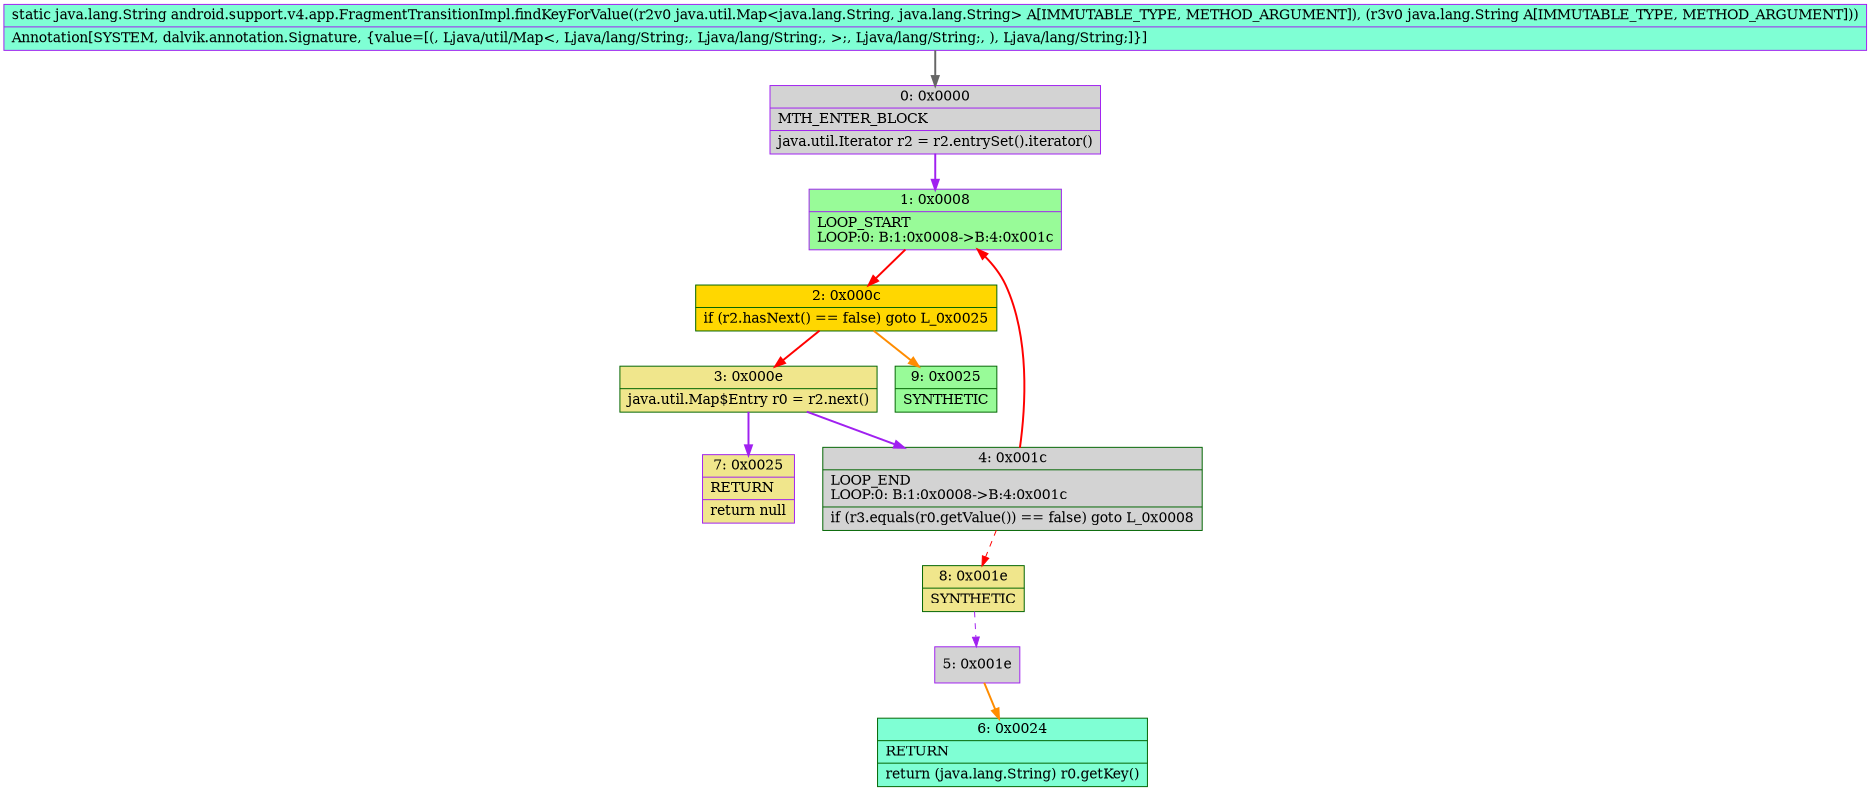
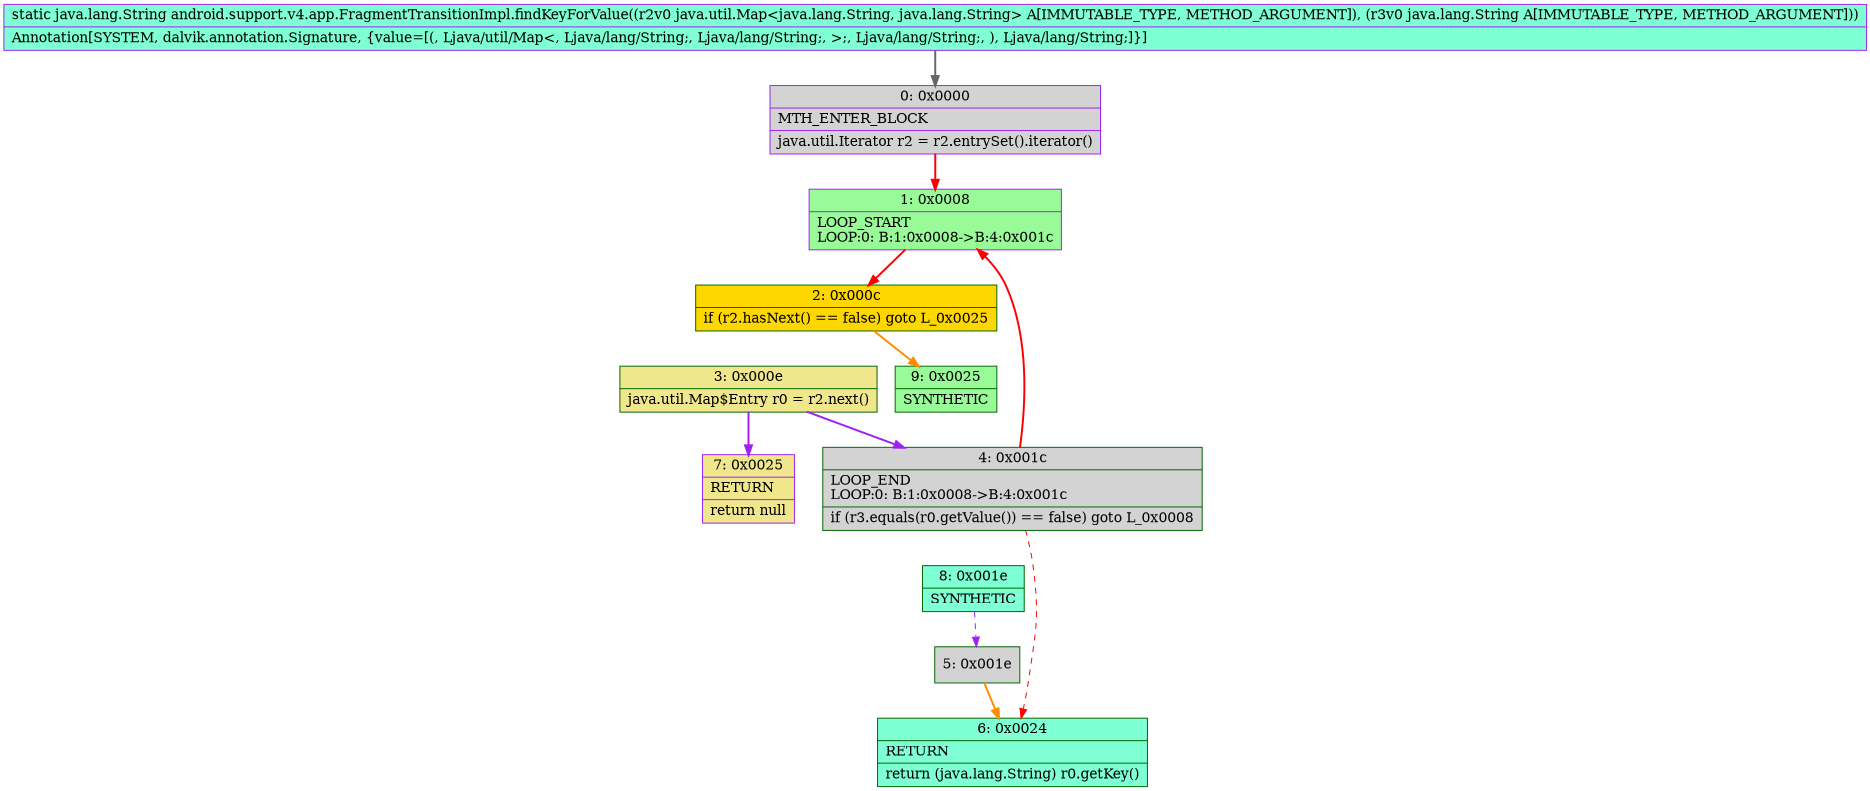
  digraph {
    node [color=darkgreen fillcolor=lightgrey shape=record style=filled]
    edge [color=purple style=bold]
    n1 [color=purple label="{0\:\ 0x0000|MTH_ENTER_BLOCK\l|java.util.Iterator r2 = r2.entrySet().iterator()\l}"]
    n2 [color=purple fillcolor=palegreen label="{1\:\ 0x0008|LOOP_START\lLOOP:0: B:1:0x0008\-\>B:4:0x001c\l}"]
    n3 [fillcolor=gold label="{2\:\ 0x000c|if (r2.hasNext() == false) goto L_0x0025\l}"]
    n4 [fillcolor=khaki label="{3\:\ 0x000e|java.util.Map$Entry r0 = r2.next()\l}"]
    n5 [fillcolor=palegreen label="{9\:\ 0x0025|SYNTHETIC\l}"]
    n6 [label="{4\:\ 0x001c|LOOP_END\lLOOP:0: B:1:0x0008\-\>B:4:0x001c\l|if (r3.equals(r0.getValue()) == false) goto L_0x0008\l}"]
    n7 [color=purple fillcolor=khaki label="{7\:\ 0x0025|RETURN\l|return null\l}"]
-   n8 [fillcolor=khaki label="{8\:\ 0x001e|SYNTHETIC\l}"]
-   n9 [color=purple label="{5\:\ 0x001e}"]
+   n8 [fillcolor=aquamarine label="{8\:\ 0x001e|SYNTHETIC\l}"]
+   n9 [label="{5\:\ 0x001e}"]
    n10 [fillcolor=aquamarine label="{6\:\ 0x0024|RETURN\l|return (java.lang.String) r0.getKey()\l}"]
    n11 [color=purple fillcolor=aquamarine label="{static java.lang.String android.support.v4.app.FragmentTransitionImpl.findKeyForValue((r2v0 java.util.Map\<java.lang.String, java.lang.String\> A[IMMUTABLE_TYPE, METHOD_ARGUMENT]), (r3v0 java.lang.String A[IMMUTABLE_TYPE, METHOD_ARGUMENT]))  | Annotation[SYSTEM, dalvik.annotation.Signature, \{value=[(, Ljava\/util\/Map\<, Ljava\/lang\/String;, Ljava\/lang\/String;, \>;, Ljava\/lang\/String;, ), Ljava\/lang\/String;]\}]\l}"]
-   n1 -> n2
+   n1 -> n2 [color=red]
    n2 -> n3 [color=red]
-   n3 -> n4 [color=red]
    n3 -> n5 [color=darkorange]
    n4 -> n6
    n4 -> n7
    n6 -> n2 [color=red]
-   n6 -> n8 [color=red style=dashed]
+   n6 -> n10 [color=red style=dashed]
    n8 -> n9 [style=dashed]
    n9 -> n10 [color=darkorange]
    n11 -> n1 [color=gray40]
  }
